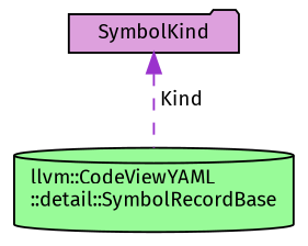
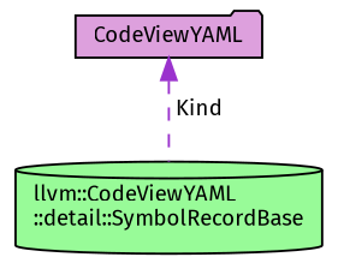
  digraph {
    fontname="Fira Sans"
    node [color=black fontname="Fira Sans" fontsize=10 style=filled]
    n1 [fillcolor=palegreen fontcolor=black height=0.2 label="llvm::CodeViewYAML\l::detail::SymbolRecordBase" shape=cylinder width=0.4]
-   n2 [height=0.2 label=SymbolKind shape=folder width=0.4 fillcolor=plum]
+   n2 [height=0.2 label=CodeViewYAML shape=folder width=0.4 fillcolor=plum]
    n2 -> n1 [color=darkorchid3 dir=back fontname="Fira Sans" fontsize=10 label=" Kind" labelfontname=Helvetica labelfontsize=10 style=dashed]
  }
